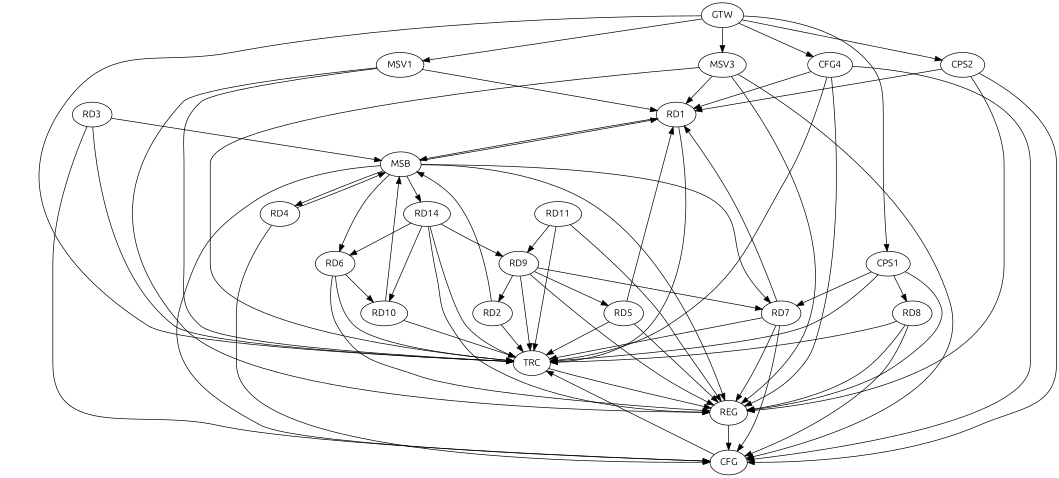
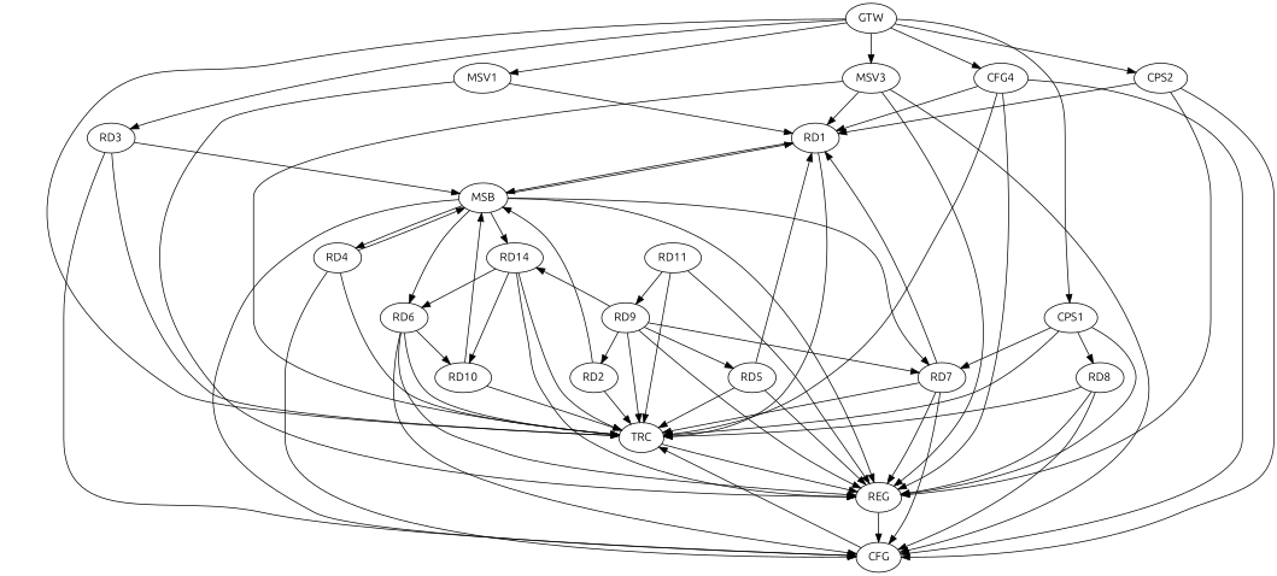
  strict digraph {
    fontname=Ubuntu
    node [fontname=Ubuntu]
    edge [fontname=Ubuntu]
    n1 [label=RD1]
    n2 [label=MSB]
    n3 [label=TRC]
    n4 [label=CFG]
    n5 [label=RD4]
    n6 [label=REG]
    n7 [label=RD6]
    n8 [label=RD7]
    n9 [label=RD14]
    n10 [label=RD2]
    n11 [label=RD3]
    n12 [label=RD5]
    n13 [label=RD10]
    n14 [label=RD8]
    n15 [label=RD9]
    n16 [label=RD11]
    n17 [label=CPS1]
    n18 [label=GTW]
    n19 [label=MSV1]
    n20 [label=CPS2]
    n21 [label=MSV3]
    n22 [label=CFG4]
    n1 -> n2
    n1 -> n3
    n2 -> n1
    n2 -> n4
    n2 -> n5
    n2 -> n6
    n2 -> n7
    n2 -> n8
    n2 -> n9
    n3 -> n6
    n4 -> n3
    n5 -> n2
-   n19 -> n3
+   n5 -> n3
    n5 -> n4
    n6 -> n4
    n7 -> n3
+   n7 -> n4
    n7 -> n6
    n7 -> n13
    n8 -> n1
    n8 -> n3
    n8 -> n4
    n8 -> n6
    n9 -> n3
    n9 -> n6
    n9 -> n7
    n9 -> n13
    n10 -> n2
    n10 -> n3
    n11 -> n2
    n11 -> n3
    n11 -> n4
    n12 -> n1
    n12 -> n3
    n12 -> n6
    n13 -> n2
    n13 -> n3
    n14 -> n3
    n14 -> n4
    n14 -> n6
    n15 -> n3
    n15 -> n6
    n15 -> n8
-   n9 -> n15
+   n15 -> n9
    n15 -> n10
    n15 -> n12
    n16 -> n3
    n16 -> n6
    n16 -> n15
    n17 -> n3
    n17 -> n6
    n17 -> n8
    n17 -> n14
    n18 -> n3
+   n18 -> n11
    n18 -> n17
    n18 -> n19
    n18 -> n20
    n18 -> n21
    n18 -> n22
    n19 -> n1
    n19 -> n6
    n20 -> n1
    n20 -> n4
    n20 -> n6
    n21 -> n1
    n21 -> n3
    n21 -> n4
    n21 -> n6
    n22 -> n1
    n22 -> n3
    n22 -> n4
    n22 -> n6
  }
